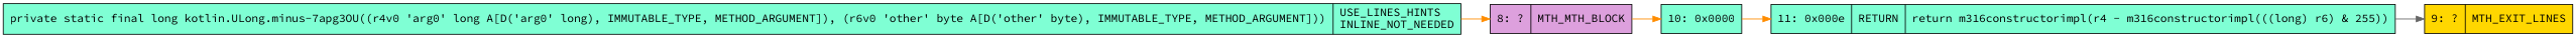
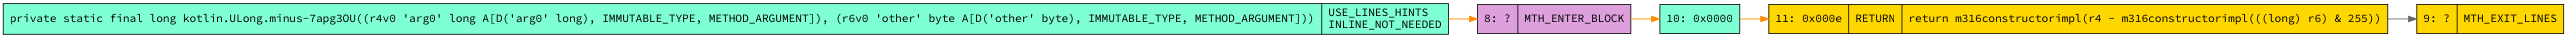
  digraph {
    fontname="Source Code Pro"
    rankdir=LR
    node [fillcolor=aquamarine fontname="Source Code Pro" shape=record style=filled]
    edge [color=darkorange fontname="Source Code Pro"]
-   n1 [fillcolor=plum label="{8\:\ ?|MTH_MTH_BLOCK\l}"]
+   n1 [fillcolor=plum label="{8\:\ ?|MTH_ENTER_BLOCK\l}"]
    n2 [label="{10\:\ 0x0000}"]
-   n3 [label="{11\:\ 0x000e|RETURN\l|return m316constructorimpl(r4 \- m316constructorimpl(((long) r6) & 255))\l}"]
+   n3 [fillcolor=gold label="{11\:\ 0x000e|RETURN\l|return m316constructorimpl(r4 \- m316constructorimpl(((long) r6) & 255))\l}"]
    n4 [fillcolor=gold label="{9\:\ ?|MTH_EXIT_LINES\l}"]
    n5 [label="{private static final long kotlin.ULong.minus\-7apg3OU((r4v0 'arg0' long A[D('arg0' long), IMMUTABLE_TYPE, METHOD_ARGUMENT]), (r6v0 'other' byte A[D('other' byte), IMMUTABLE_TYPE, METHOD_ARGUMENT]))  | USE_LINES_HINTS\lINLINE_NOT_NEEDED\l}"]
    n1 -> n2
    n2 -> n3
    n3 -> n4 [color=gray40]
    n5 -> n1
  }
